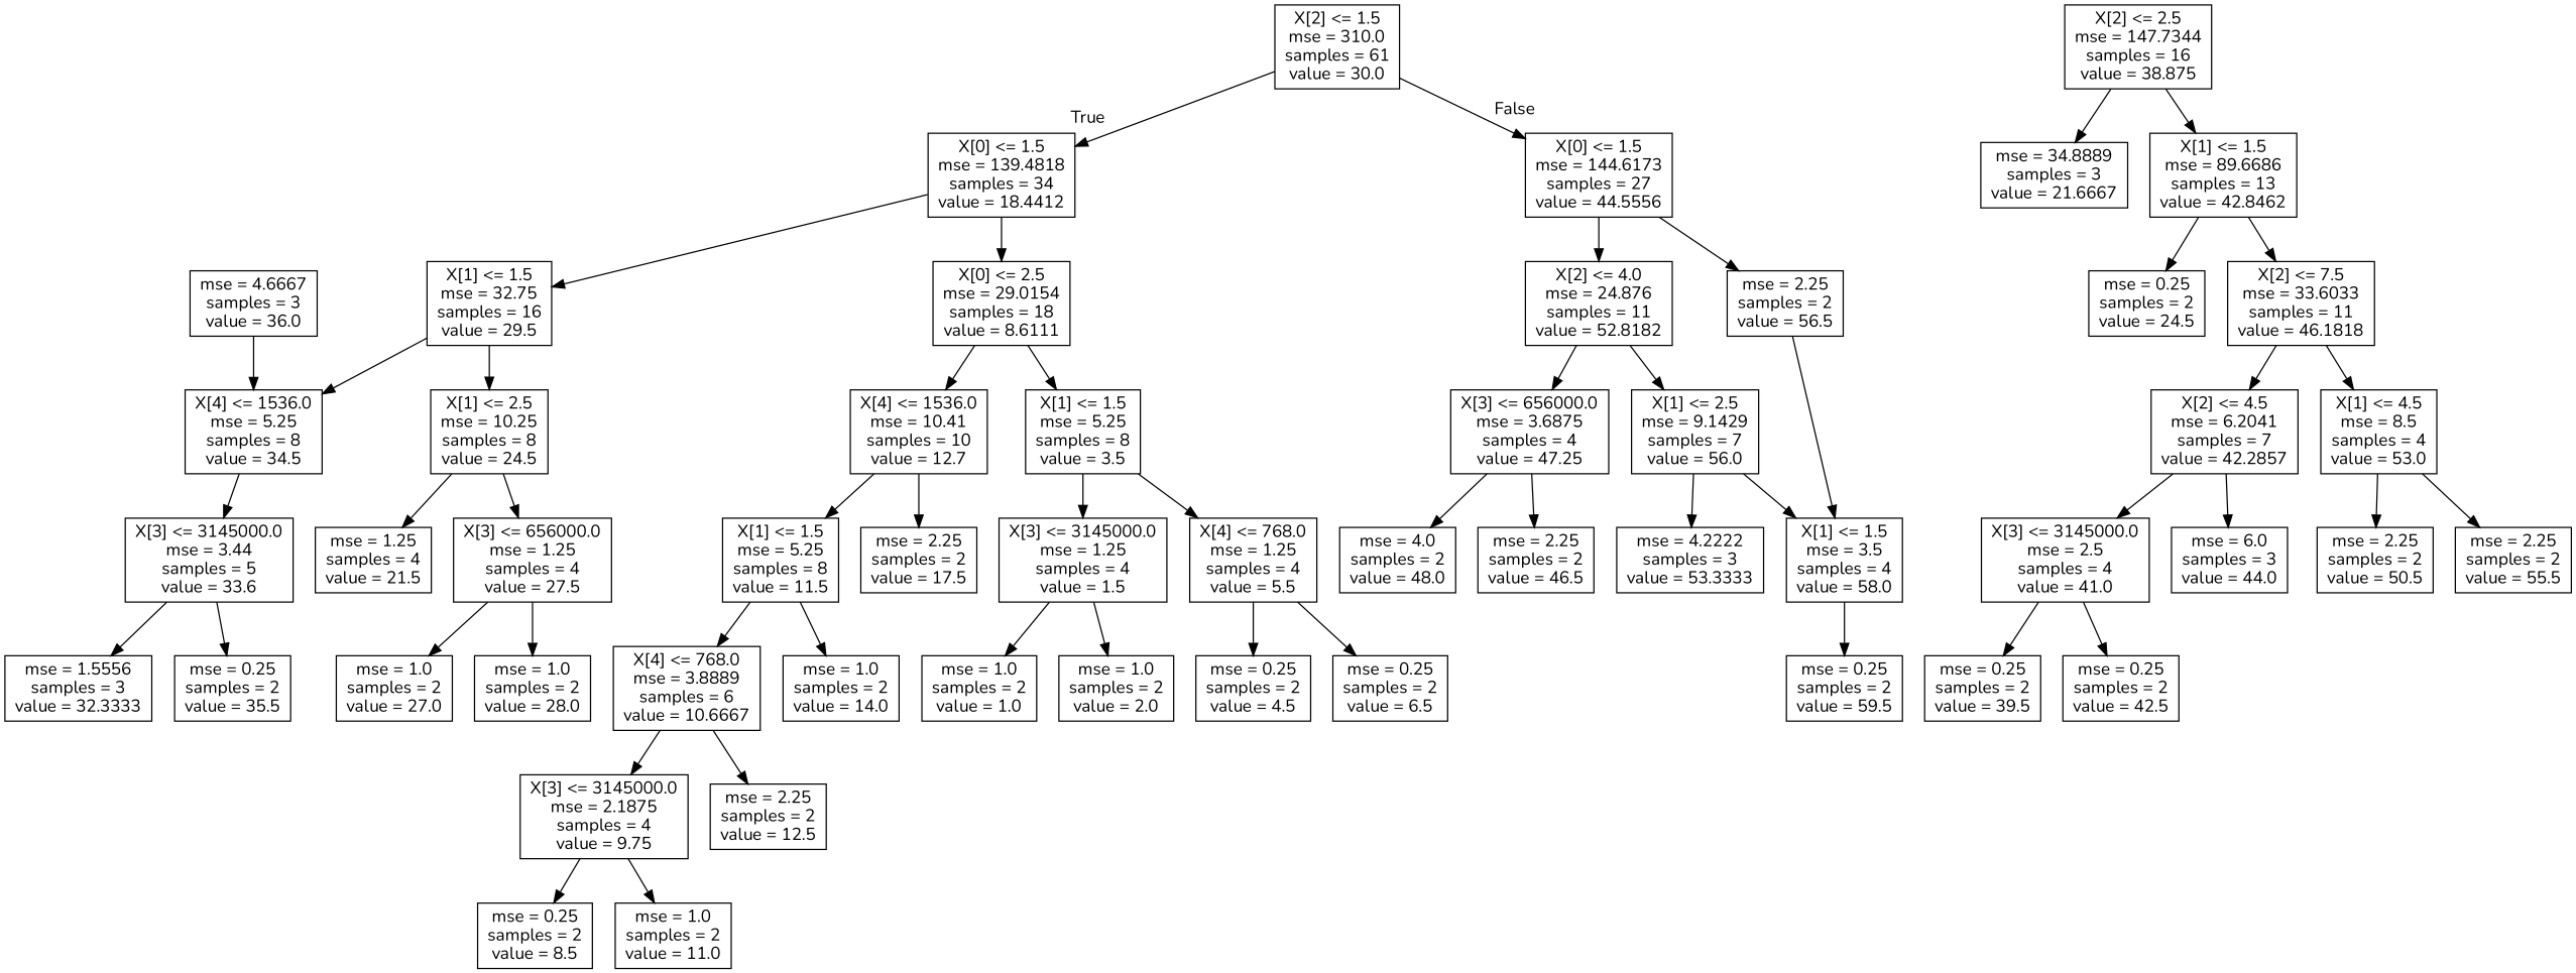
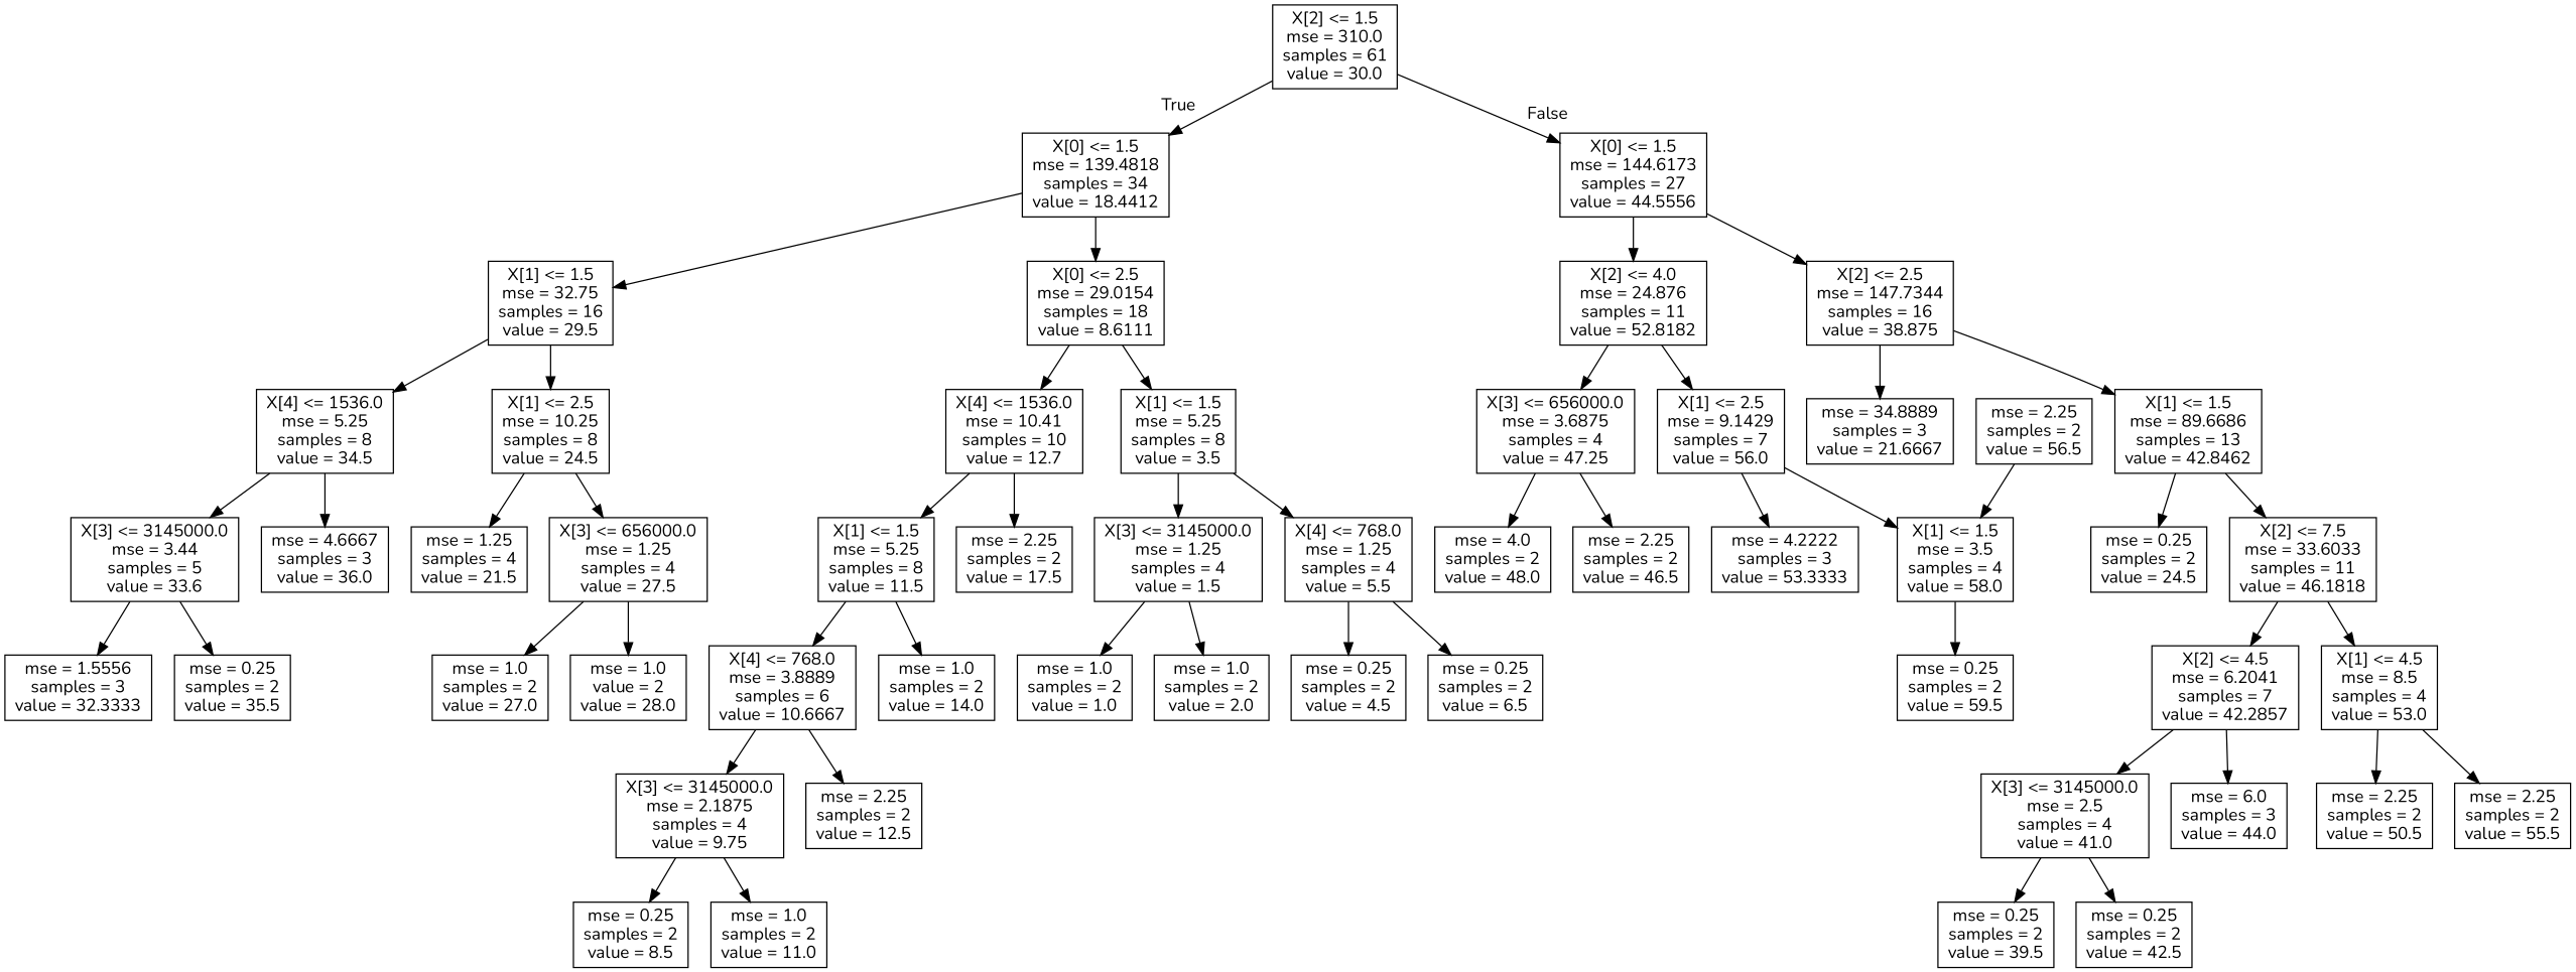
  digraph {
    fontname=Nunito
    node [fontname=Nunito shape=box]
    edge [fontname=Nunito]
    n1 [label="X[2] <= 1.5\nmse = 310.0\nsamples = 61\nvalue = 30.0"]
    n2 [label="X[0] <= 1.5\nmse = 139.4818\nsamples = 34\nvalue = 18.4412"]
    n3 [label="X[0] <= 1.5\nmse = 144.6173\nsamples = 27\nvalue = 44.5556"]
    n4 [label="X[1] <= 1.5\nmse = 32.75\nsamples = 16\nvalue = 29.5"]
    n5 [label="X[0] <= 2.5\nmse = 29.0154\nsamples = 18\nvalue = 8.6111"]
    n6 [label="X[2] <= 4.0\nmse = 24.876\nsamples = 11\nvalue = 52.8182"]
    n7 [label="X[2] <= 2.5\nmse = 147.7344\nsamples = 16\nvalue = 38.875"]
    n8 [label="X[4] <= 1536.0\nmse = 5.25\nsamples = 8\nvalue = 34.5"]
    n9 [label="X[1] <= 2.5\nmse = 10.25\nsamples = 8\nvalue = 24.5"]
    n10 [label="X[4] <= 1536.0\nmse = 10.41\nsamples = 10\nvalue = 12.7"]
    n11 [label="X[1] <= 1.5\nmse = 5.25\nsamples = 8\nvalue = 3.5"]
    n12 [label="X[3] <= 3145000.0\nmse = 3.44\nsamples = 5\nvalue = 33.6"]
    n13 [label="mse = 4.6667\nsamples = 3\nvalue = 36.0"]
    n14 [label="mse = 1.25\nsamples = 4\nvalue = 21.5"]
    n15 [label="X[3] <= 656000.0\nmse = 1.25\nsamples = 4\nvalue = 27.5"]
    n16 [label="mse = 1.5556\nsamples = 3\nvalue = 32.3333"]
    n17 [label="mse = 0.25\nsamples = 2\nvalue = 35.5"]
    n18 [label="mse = 1.0\nsamples = 2\nvalue = 27.0"]
-   n19 [label="mse = 1.0\nsamples = 2\nvalue = 28.0"]
+   n19 [label="mse = 1.0\nvalue = 2\nvalue = 28.0"]
    n20 [label="X[1] <= 1.5\nmse = 5.25\nsamples = 8\nvalue = 11.5"]
    n21 [label="mse = 2.25\nsamples = 2\nvalue = 17.5"]
    n22 [label="X[3] <= 3145000.0\nmse = 1.25\nsamples = 4\nvalue = 1.5"]
    n23 [label="X[4] <= 768.0\nmse = 1.25\nsamples = 4\nvalue = 5.5"]
    n24 [label="X[4] <= 768.0\nmse = 3.8889\nsamples = 6\nvalue = 10.6667"]
    n25 [label="mse = 1.0\nsamples = 2\nvalue = 14.0"]
    n26 [label="X[3] <= 3145000.0\nmse = 2.1875\nsamples = 4\nvalue = 9.75"]
    n27 [label="mse = 2.25\nsamples = 2\nvalue = 12.5"]
    n28 [label="mse = 0.25\nsamples = 2\nvalue = 8.5"]
    n29 [label="mse = 1.0\nsamples = 2\nvalue = 11.0"]
    n30 [label="mse = 1.0\nsamples = 2\nvalue = 1.0"]
    n31 [label="mse = 1.0\nsamples = 2\nvalue = 2.0"]
    n32 [label="mse = 0.25\nsamples = 2\nvalue = 4.5"]
    n33 [label="mse = 0.25\nsamples = 2\nvalue = 6.5"]
    n34 [label="X[3] <= 656000.0\nmse = 3.6875\nsamples = 4\nvalue = 47.25"]
    n35 [label="X[1] <= 2.5\nmse = 9.1429\nsamples = 7\nvalue = 56.0"]
    n36 [label="mse = 34.8889\nsamples = 3\nvalue = 21.6667"]
    n37 [label="X[1] <= 1.5\nmse = 89.6686\nsamples = 13\nvalue = 42.8462"]
    n38 [label="mse = 4.0\nsamples = 2\nvalue = 48.0"]
    n39 [label="mse = 2.25\nsamples = 2\nvalue = 46.5"]
    n40 [label="X[1] <= 1.5\nmse = 3.5\nsamples = 4\nvalue = 58.0"]
    n41 [label="mse = 4.2222\nsamples = 3\nvalue = 53.3333"]
    n42 [label="mse = 0.25\nsamples = 2\nvalue = 59.5"]
    n43 [label="mse = 2.25\nsamples = 2\nvalue = 56.5"]
    n44 [label="mse = 0.25\nsamples = 2\nvalue = 24.5"]
    n45 [label="X[2] <= 7.5\nmse = 33.6033\nsamples = 11\nvalue = 46.1818"]
    n46 [label="X[2] <= 4.5\nmse = 6.2041\nsamples = 7\nvalue = 42.2857"]
    n47 [label="X[1] <= 4.5\nmse = 8.5\nsamples = 4\nvalue = 53.0"]
    n48 [label="X[3] <= 3145000.0\nmse = 2.5\nsamples = 4\nvalue = 41.0"]
    n49 [label="mse = 6.0\nsamples = 3\nvalue = 44.0"]
    n50 [label="mse = 2.25\nsamples = 2\nvalue = 50.5"]
    n51 [label="mse = 2.25\nsamples = 2\nvalue = 55.5"]
    n52 [label="mse = 0.25\nsamples = 2\nvalue = 39.5"]
    n53 [label="mse = 0.25\nsamples = 2\nvalue = 42.5"]
    n1 -> n2 [headlabel=True labelangle=45 labeldistance=2.5]
    n1 -> n3 [headlabel=False labelangle=-45 labeldistance=2.5]
    n2 -> n4
    n2 -> n5
    n3 -> n6
-   n3 -> n43
+   n3 -> n7
    n4 -> n8
    n4 -> n9
    n5 -> n10
    n5 -> n11
    n6 -> n34
    n6 -> n35
    n7 -> n36
    n7 -> n37
    n8 -> n12
-   n13 -> n8
+   n8 -> n13
    n9 -> n14
    n9 -> n15
    n10 -> n20
    n10 -> n21
    n11 -> n22
    n11 -> n23
    n12 -> n16
    n12 -> n17
    n15 -> n18
    n15 -> n19
    n20 -> n24
    n20 -> n25
    n22 -> n30
    n22 -> n31
    n23 -> n32
    n23 -> n33
    n24 -> n26
    n24 -> n27
    n26 -> n28
    n26 -> n29
    n34 -> n38
    n34 -> n39
    n35 -> n40
    n35 -> n41
    n37 -> n44
    n37 -> n45
    n40 -> n42
    n43 -> n40
    n45 -> n46
    n45 -> n47
    n46 -> n48
    n46 -> n49
    n47 -> n50
    n47 -> n51
    n48 -> n52
    n48 -> n53
  }
